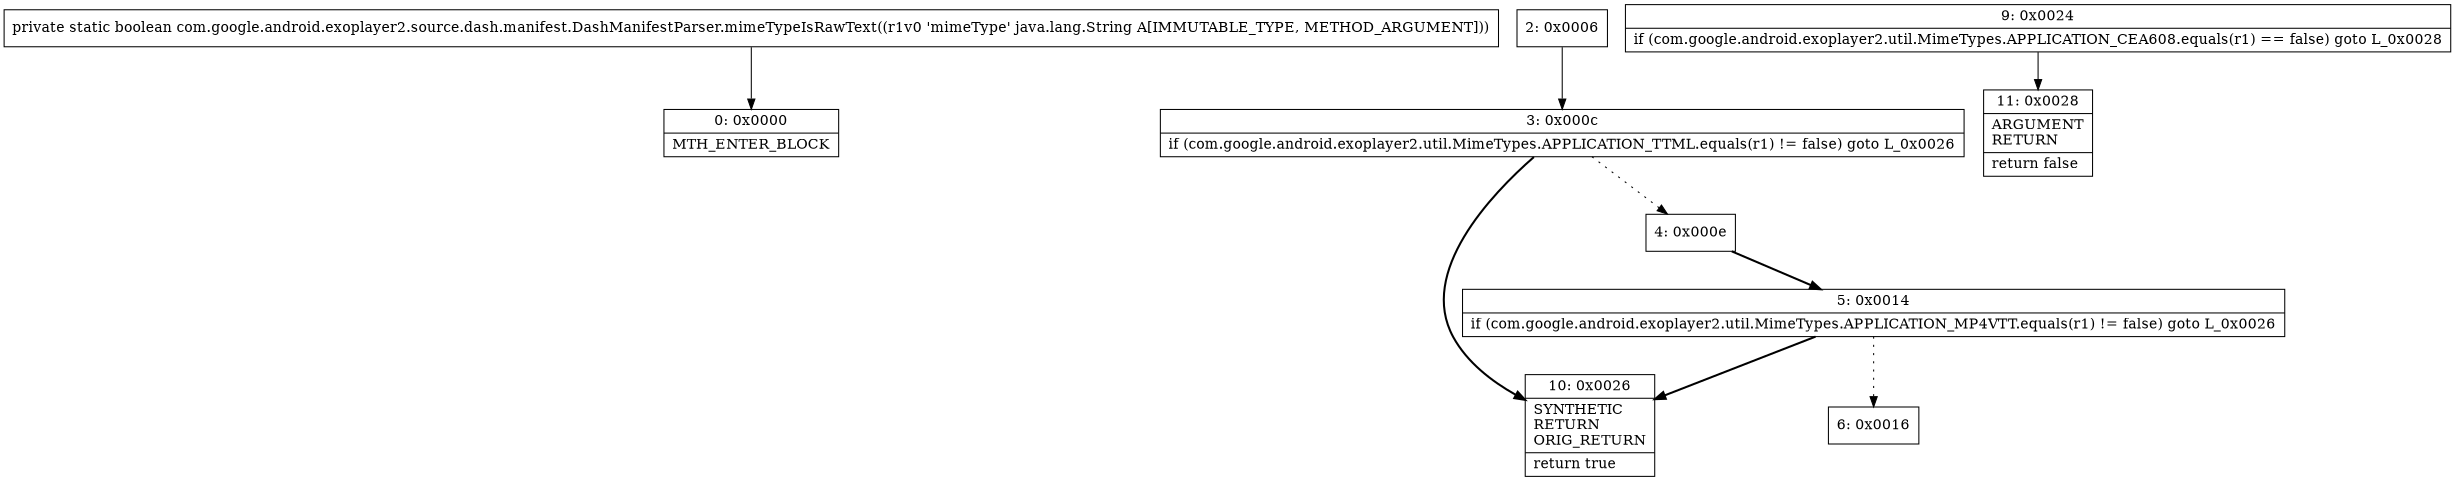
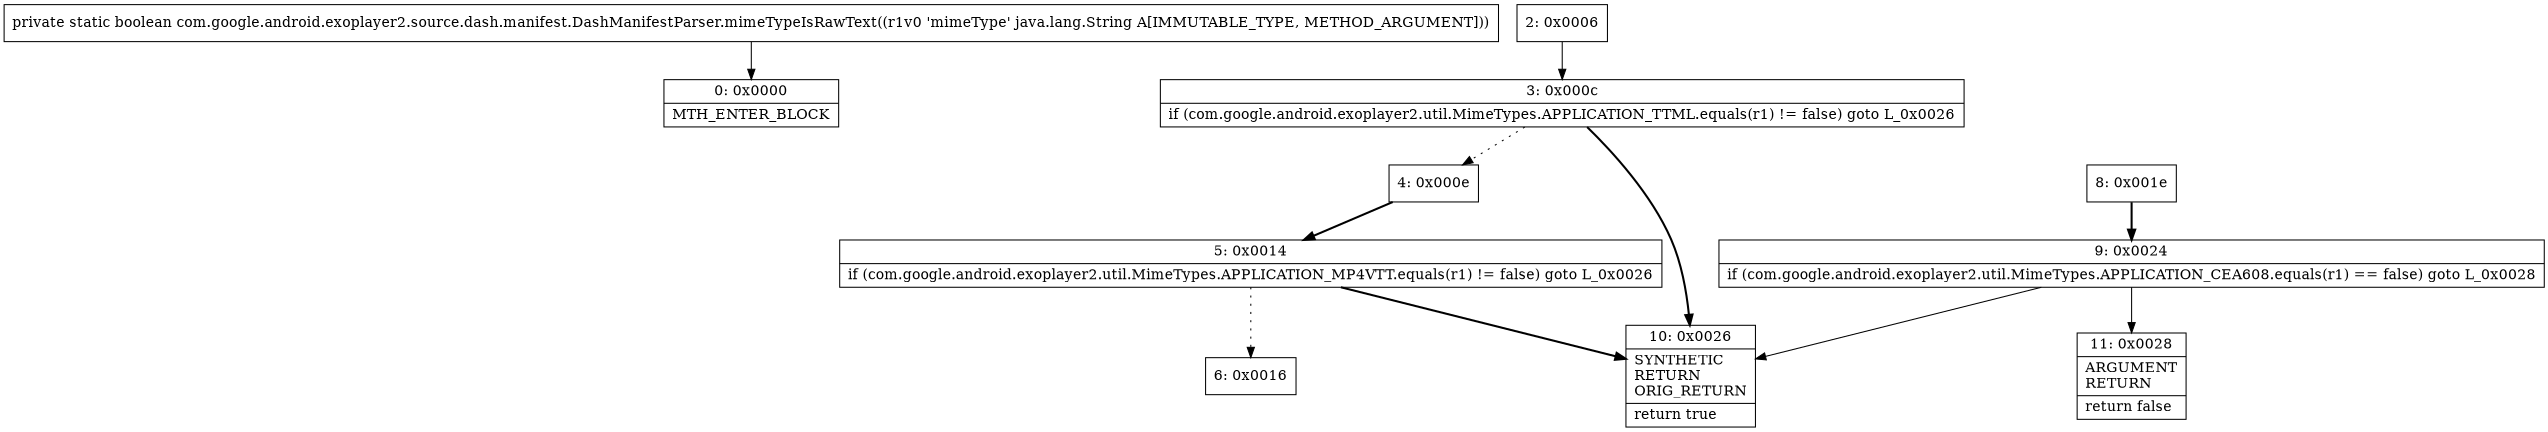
  digraph {
    node [shape=record]
    edge [style=solid]
    n1 [label="{0\:\ 0x0000|MTH_ENTER_BLOCK\l}"]
    n2 [label="{2\:\ 0x0006}"]
    n3 [label="{3\:\ 0x000c|if (com.google.android.exoplayer2.util.MimeTypes.APPLICATION_TTML.equals(r1) != false) goto L_0x0026\l}"]
    n4 [label="{10\:\ 0x0026|SYNTHETIC\lRETURN\lORIG_RETURN\l|return true\l}"]
    n5 [label="{4\:\ 0x000e}"]
    n6 [label="{5\:\ 0x0014|if (com.google.android.exoplayer2.util.MimeTypes.APPLICATION_MP4VTT.equals(r1) != false) goto L_0x0026\l}"]
    n7 [label="{6\:\ 0x0016}"]
+   n8 [label="{8\:\ 0x001e}"]
    n9 [label="{9\:\ 0x0024|if (com.google.android.exoplayer2.util.MimeTypes.APPLICATION_CEA608.equals(r1) == false) goto L_0x0028\l}"]
    n10 [label="{11\:\ 0x0028|ARGUMENT\lRETURN\l|return false\l}"]
    n11 [label="{private static boolean com.google.android.exoplayer2.source.dash.manifest.DashManifestParser.mimeTypeIsRawText((r1v0 'mimeType' java.lang.String A[IMMUTABLE_TYPE, METHOD_ARGUMENT])) }"]
    n2 -> n3
    n3 -> n4 [style=bold]
    n3 -> n5 [style=dotted]
    n5 -> n6 [style=bold]
    n6 -> n4 [style=bold]
    n6 -> n7 [style=dotted]
+   n8 -> n9 [style=bold]
+   n9 -> n4
    n9 -> n10
    n11 -> n1
  }
